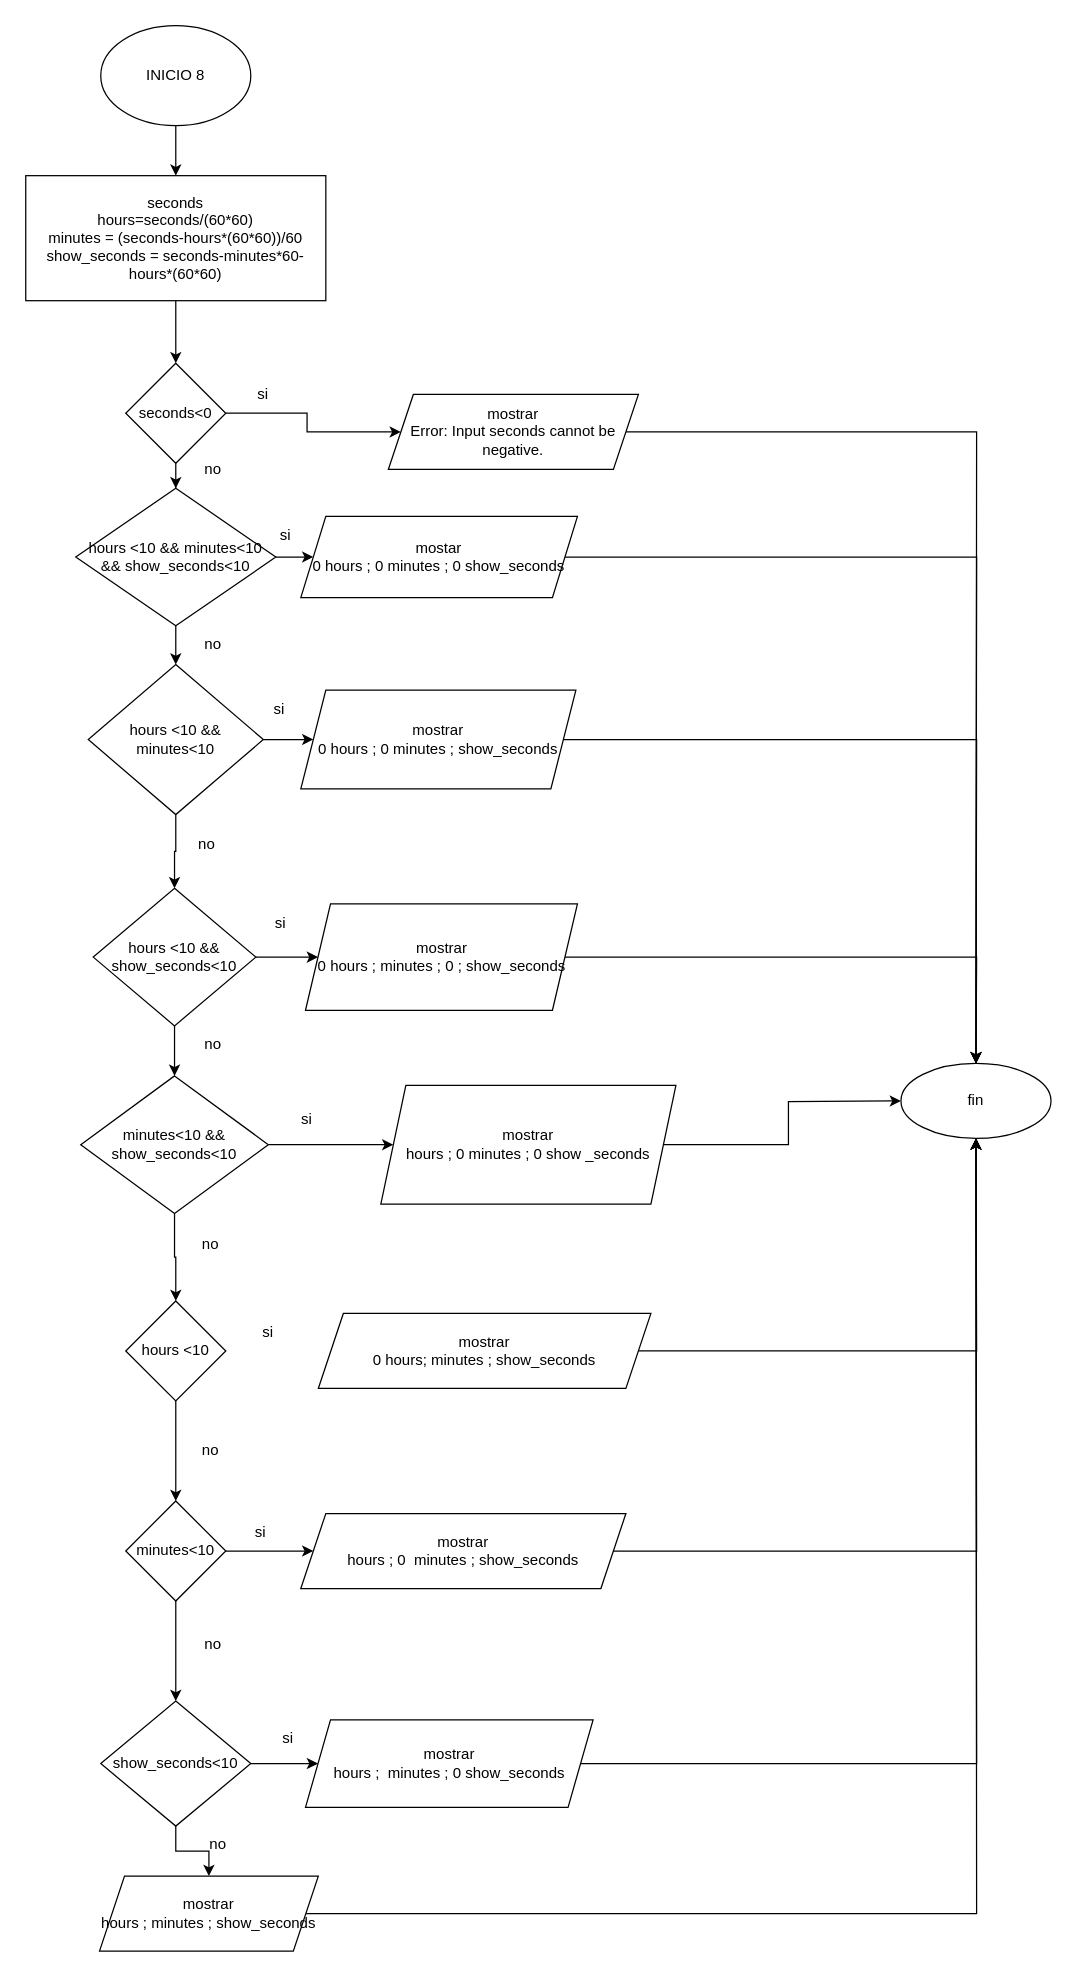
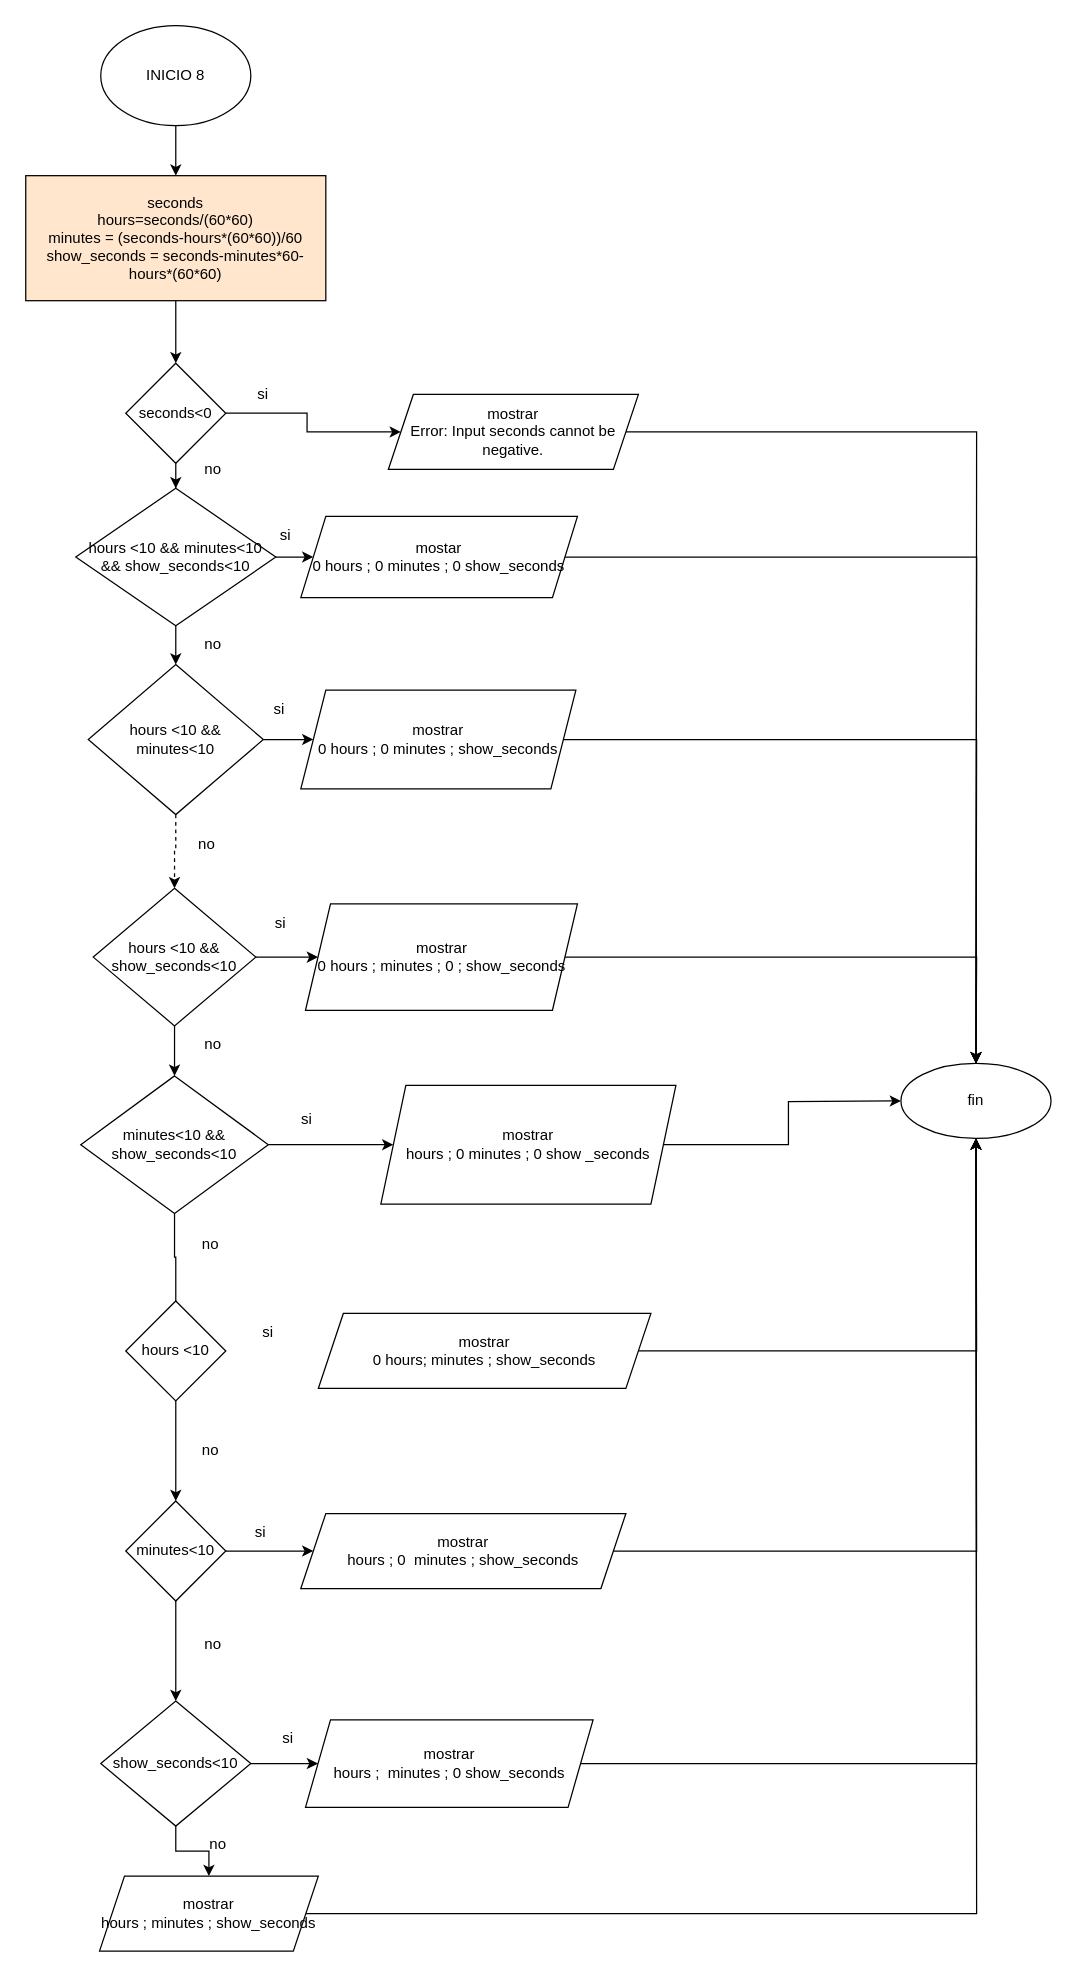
  <mxCell id="0" />
  <mxCell id="1" parent="0" />
  <mxCell id="2" value="" style="edgeStyle=orthogonalEdgeStyle;rounded=0;orthogonalLoop=1;jettySize=auto;html=1;" edge="1" parent="1" source="3" target="5"><mxGeometry relative="1" as="geometry" /></mxCell>
  <mxCell id="3" value="INICIO 8" style="ellipse;whiteSpace=wrap;html=1;" vertex="1" parent="1"><mxGeometry x="80" y="20" width="120" height="80" as="geometry" /></mxCell>
  <mxCell id="4" value="" style="edgeStyle=orthogonalEdgeStyle;rounded=0;orthogonalLoop=1;jettySize=auto;html=1;" edge="1" parent="1" source="5" target="8"><mxGeometry relative="1" as="geometry" /></mxCell>
- <mxCell id="5" value="seconds&lt;div&gt;hours=seconds/(60*60)&lt;br&gt;&lt;/div&gt;&lt;div&gt;minutes = (seconds-hours*(60*60))/60&lt;br&gt;&lt;/div&gt;&lt;div&gt;show_seconds = seconds-minutes*60-hours*(60*60)&lt;br&gt;&lt;/div&gt;" style="whiteSpace=wrap;html=1;" vertex="1" parent="1"><mxGeometry x="20" y="140" width="240" height="100" as="geometry" /></mxCell>
+ <mxCell id="5" value="seconds&lt;div&gt;hours=seconds/(60*60)&lt;br&gt;&lt;/div&gt;&lt;div&gt;minutes = (seconds-hours*(60*60))/60&lt;br&gt;&lt;/div&gt;&lt;div&gt;show_seconds = seconds-minutes*60-hours*(60*60)&lt;br&gt;&lt;/div&gt;" style="whiteSpace=wrap;html=1;fillColor=#ffe6cc;" vertex="1" parent="1"><mxGeometry x="20" y="140" width="240" height="100" as="geometry" /></mxCell>
  <mxCell id="6" value="" style="edgeStyle=orthogonalEdgeStyle;rounded=0;orthogonalLoop=1;jettySize=auto;html=1;" edge="1" parent="1" source="8" target="11"><mxGeometry relative="1" as="geometry" /></mxCell>
  <mxCell id="7" value="" style="edgeStyle=orthogonalEdgeStyle;rounded=0;orthogonalLoop=1;jettySize=auto;html=1;" edge="1" parent="1" source="8" target="30"><mxGeometry relative="1" as="geometry" /></mxCell>
  <mxCell id="8" value="seconds&amp;lt;0" style="rhombus;whiteSpace=wrap;html=1;" vertex="1" parent="1"><mxGeometry x="100" y="290" width="80" height="80" as="geometry" /></mxCell>
  <mxCell id="9" value="" style="edgeStyle=orthogonalEdgeStyle;rounded=0;orthogonalLoop=1;jettySize=auto;html=1;" edge="1" parent="1" source="11" target="14"><mxGeometry relative="1" as="geometry" /></mxCell>
  <mxCell id="10" value="" style="edgeStyle=orthogonalEdgeStyle;rounded=0;orthogonalLoop=1;jettySize=auto;html=1;" edge="1" parent="1" source="11" target="32"><mxGeometry relative="1" as="geometry" /></mxCell>
  <mxCell id="11" value="hours &amp;lt;10 &amp;amp;&amp;amp; minutes&amp;lt;10 &amp;amp;&amp;amp; show_seconds&amp;lt;10" style="rhombus;whiteSpace=wrap;html=1;" vertex="1" parent="1"><mxGeometry x="60" y="390" width="160" height="110" as="geometry" /></mxCell>
- <mxCell id="12" value="" style="edgeStyle=orthogonalEdgeStyle;rounded=0;orthogonalLoop=1;jettySize=auto;html=1;" edge="1" parent="1" source="14" target="17"><mxGeometry relative="1" as="geometry" /></mxCell>
+ <mxCell id="12" value="" style="edgeStyle=orthogonalEdgeStyle;rounded=0;orthogonalLoop=1;jettySize=auto;html=1;dashed=1;" edge="1" parent="1" source="14" target="17"><mxGeometry relative="1" as="geometry" /></mxCell>
  <mxCell id="13" value="" style="edgeStyle=orthogonalEdgeStyle;rounded=0;orthogonalLoop=1;jettySize=auto;html=1;" edge="1" parent="1" source="14" target="34"><mxGeometry relative="1" as="geometry" /></mxCell>
  <mxCell id="14" value="hours &amp;lt;10 &amp;amp;&amp;amp; minutes&amp;lt;10" style="rhombus;whiteSpace=wrap;html=1;" vertex="1" parent="1"><mxGeometry x="70" y="531" width="140" height="120" as="geometry" /></mxCell>
  <mxCell id="15" value="" style="edgeStyle=orthogonalEdgeStyle;rounded=0;orthogonalLoop=1;jettySize=auto;html=1;" edge="1" parent="1" source="17" target="20"><mxGeometry relative="1" as="geometry" /></mxCell>
  <mxCell id="16" value="" style="edgeStyle=orthogonalEdgeStyle;rounded=0;orthogonalLoop=1;jettySize=auto;html=1;" edge="1" parent="1" source="17" target="36"><mxGeometry relative="1" as="geometry" /></mxCell>
  <mxCell id="17" value="hours &amp;lt;10 &amp;amp;&amp;amp; show_seconds&amp;lt;10" style="rhombus;whiteSpace=wrap;html=1;" vertex="1" parent="1"><mxGeometry x="74" y="710" width="130" height="110" as="geometry" /></mxCell>
- <mxCell id="18" value="" style="edgeStyle=orthogonalEdgeStyle;rounded=0;orthogonalLoop=1;jettySize=auto;html=1;" edge="1" parent="1" source="20" target="22"><mxGeometry relative="1" as="geometry" /></mxCell>
+ <mxCell id="18" value="" style="edgeStyle=orthogonalEdgeStyle;rounded=0;orthogonalLoop=1;jettySize=auto;html=1;endArrow=none;" edge="1" parent="1" source="20" target="22"><mxGeometry relative="1" as="geometry" /></mxCell>
  <mxCell id="19" value="" style="edgeStyle=orthogonalEdgeStyle;rounded=0;orthogonalLoop=1;jettySize=auto;html=1;" edge="1" parent="1" source="20" target="38"><mxGeometry relative="1" as="geometry" /></mxCell>
  <mxCell id="20" value="minutes&amp;lt;10 &amp;amp;&amp;amp; show_seconds&amp;lt;10" style="rhombus;whiteSpace=wrap;html=1;" vertex="1" parent="1"><mxGeometry x="64" y="860" width="150" height="110" as="geometry" /></mxCell>
  <mxCell id="21" value="" style="edgeStyle=orthogonalEdgeStyle;rounded=0;orthogonalLoop=1;jettySize=auto;html=1;" edge="1" parent="1" source="22" target="25"><mxGeometry relative="1" as="geometry" /></mxCell>
  <mxCell id="22" value="hours &amp;lt;10" style="rhombus;whiteSpace=wrap;html=1;" vertex="1" parent="1"><mxGeometry x="100" y="1040" width="80" height="80" as="geometry" /></mxCell>
  <mxCell id="23" value="" style="edgeStyle=orthogonalEdgeStyle;rounded=0;orthogonalLoop=1;jettySize=auto;html=1;" edge="1" parent="1" source="25" target="28"><mxGeometry relative="1" as="geometry" /></mxCell>
  <mxCell id="24" value="" style="edgeStyle=orthogonalEdgeStyle;rounded=0;orthogonalLoop=1;jettySize=auto;html=1;" edge="1" parent="1" source="25" target="42"><mxGeometry relative="1" as="geometry" /></mxCell>
  <mxCell id="25" value="minutes&amp;lt;10" style="rhombus;whiteSpace=wrap;html=1;" vertex="1" parent="1"><mxGeometry x="100" y="1200" width="80" height="80" as="geometry" /></mxCell>
  <mxCell id="26" value="" style="edgeStyle=orthogonalEdgeStyle;rounded=0;orthogonalLoop=1;jettySize=auto;html=1;" edge="1" parent="1" source="28" target="44"><mxGeometry relative="1" as="geometry" /></mxCell>
  <mxCell id="27" value="" style="edgeStyle=orthogonalEdgeStyle;rounded=0;orthogonalLoop=1;jettySize=auto;html=1;" edge="1" parent="1" source="28" target="46"><mxGeometry relative="1" as="geometry" /></mxCell>
  <mxCell id="28" value="show_seconds&amp;lt;10" style="rhombus;whiteSpace=wrap;html=1;" vertex="1" parent="1"><mxGeometry x="80" y="1360" width="120" height="100" as="geometry" /></mxCell>
  <mxCell id="29" style="edgeStyle=orthogonalEdgeStyle;rounded=0;orthogonalLoop=1;jettySize=auto;html=1;entryX=0.5;entryY=0;entryDx=0;entryDy=0;" edge="1" parent="1" source="30"><mxGeometry relative="1" as="geometry"><mxPoint x="780" y="850" as="targetPoint" /></mxGeometry></mxCell>
  <mxCell id="30" value="mostrar&lt;div&gt;Error: Input seconds cannot be negative.&lt;br&gt;&lt;/div&gt;" style="shape=parallelogram;perimeter=parallelogramPerimeter;whiteSpace=wrap;html=1;fixedSize=1;" vertex="1" parent="1"><mxGeometry x="310" y="315" width="200" height="60" as="geometry" /></mxCell>
  <mxCell id="31" style="edgeStyle=orthogonalEdgeStyle;rounded=0;orthogonalLoop=1;jettySize=auto;html=1;entryX=0.5;entryY=0;entryDx=0;entryDy=0;" edge="1" parent="1" source="32"><mxGeometry relative="1" as="geometry"><mxPoint x="780" y="850" as="targetPoint" /></mxGeometry></mxCell>
  <mxCell id="32" value="mostar&lt;div&gt;0 hours ; 0 minutes ; 0 show_seconds&lt;/div&gt;" style="shape=parallelogram;perimeter=parallelogramPerimeter;whiteSpace=wrap;html=1;fixedSize=1;" vertex="1" parent="1"><mxGeometry x="240" y="412.5" width="221.25" height="65" as="geometry" /></mxCell>
  <mxCell id="33" style="edgeStyle=orthogonalEdgeStyle;rounded=0;orthogonalLoop=1;jettySize=auto;html=1;entryX=0.5;entryY=0;entryDx=0;entryDy=0;" edge="1" parent="1" source="34"><mxGeometry relative="1" as="geometry"><mxPoint x="780" y="850" as="targetPoint" /></mxGeometry></mxCell>
  <mxCell id="34" value="mostrar&lt;div&gt;0 hours ; 0 minutes ; show_seconds&lt;/div&gt;" style="shape=parallelogram;perimeter=parallelogramPerimeter;whiteSpace=wrap;html=1;fixedSize=1;" vertex="1" parent="1"><mxGeometry x="240" y="551.5" width="220" height="79" as="geometry" /></mxCell>
  <mxCell id="35" style="edgeStyle=orthogonalEdgeStyle;rounded=0;orthogonalLoop=1;jettySize=auto;html=1;entryX=0.5;entryY=0;entryDx=0;entryDy=0;" edge="1" parent="1" source="36"><mxGeometry relative="1" as="geometry"><mxPoint x="780" y="850" as="targetPoint" /></mxGeometry></mxCell>
  <mxCell id="36" value="mostrar&lt;div&gt;0 hours ; minutes ; 0 ; show_seconds&lt;/div&gt;" style="shape=parallelogram;perimeter=parallelogramPerimeter;whiteSpace=wrap;html=1;fixedSize=1;" vertex="1" parent="1"><mxGeometry x="243.75" y="722.5" width="217.5" height="85" as="geometry" /></mxCell>
  <mxCell id="37" style="edgeStyle=orthogonalEdgeStyle;rounded=0;orthogonalLoop=1;jettySize=auto;html=1;entryX=0;entryY=0.5;entryDx=0;entryDy=0;" edge="1" parent="1" source="38"><mxGeometry relative="1" as="geometry"><mxPoint x="720" y="880" as="targetPoint" /></mxGeometry></mxCell>
  <mxCell id="38" value="mostrar&lt;div&gt;hours ; 0 minutes ; 0 show _seconds&lt;/div&gt;" style="shape=parallelogram;perimeter=parallelogramPerimeter;whiteSpace=wrap;html=1;fixedSize=1;" vertex="1" parent="1"><mxGeometry x="304" y="867.5" width="236" height="95" as="geometry" /></mxCell>
  <mxCell id="39" style="edgeStyle=orthogonalEdgeStyle;rounded=0;orthogonalLoop=1;jettySize=auto;html=1;entryX=0.5;entryY=1;entryDx=0;entryDy=0;" edge="1" parent="1" source="40"><mxGeometry relative="1" as="geometry"><mxPoint x="780" y="910" as="targetPoint" /></mxGeometry></mxCell>
  <mxCell id="40" value="mostrar&lt;div&gt;0 hours; minutes ; show_seconds&lt;/div&gt;" style="shape=parallelogram;perimeter=parallelogramPerimeter;whiteSpace=wrap;html=1;fixedSize=1;" vertex="1" parent="1"><mxGeometry x="254" y="1050" width="266" height="60" as="geometry" /></mxCell>
  <mxCell id="41" style="edgeStyle=orthogonalEdgeStyle;rounded=0;orthogonalLoop=1;jettySize=auto;html=1;" edge="1" parent="1" source="42"><mxGeometry relative="1" as="geometry"><mxPoint x="780" y="910" as="targetPoint" /></mxGeometry></mxCell>
  <mxCell id="42" value="mostrar&lt;div&gt;hours ; 0&amp;nbsp; minutes ; show_seconds&lt;/div&gt;" style="shape=parallelogram;perimeter=parallelogramPerimeter;whiteSpace=wrap;html=1;fixedSize=1;" vertex="1" parent="1"><mxGeometry x="240" y="1210" width="260" height="60" as="geometry" /></mxCell>
  <mxCell id="43" style="edgeStyle=orthogonalEdgeStyle;rounded=0;orthogonalLoop=1;jettySize=auto;html=1;entryX=0.5;entryY=1;entryDx=0;entryDy=0;" edge="1" parent="1" source="44"><mxGeometry relative="1" as="geometry"><mxPoint x="780" y="910" as="targetPoint" /></mxGeometry></mxCell>
  <mxCell id="44" value="mostrar&lt;div&gt;hours ;&amp;nbsp; minutes ; 0 show_seconds&lt;/div&gt;" style="shape=parallelogram;perimeter=parallelogramPerimeter;whiteSpace=wrap;html=1;fixedSize=1;" vertex="1" parent="1"><mxGeometry x="243.75" y="1375" width="230" height="70" as="geometry" /></mxCell>
  <mxCell id="45" style="edgeStyle=orthogonalEdgeStyle;rounded=0;orthogonalLoop=1;jettySize=auto;html=1;entryX=0.5;entryY=1;entryDx=0;entryDy=0;" edge="1" parent="1" source="46"><mxGeometry relative="1" as="geometry"><mxPoint x="780" y="910" as="targetPoint" /></mxGeometry></mxCell>
  <mxCell id="46" value="mostrar&lt;div&gt;hours ; minutes ; show_seconds&lt;/div&gt;" style="shape=parallelogram;perimeter=parallelogramPerimeter;whiteSpace=wrap;html=1;fixedSize=1;" vertex="1" parent="1"><mxGeometry x="79" y="1500" width="175" height="60" as="geometry" /></mxCell>
  <mxCell id="47" value="si" style="text;html=1;align=center;verticalAlign=middle;whiteSpace=wrap;rounded=0;" vertex="1" parent="1"><mxGeometry x="180" y="300" width="60" height="30" as="geometry" /></mxCell>
  <mxCell id="48" value="si" style="text;html=1;align=center;verticalAlign=middle;whiteSpace=wrap;rounded=0;" vertex="1" parent="1"><mxGeometry x="198" y="412.5" width="60" height="30" as="geometry" /></mxCell>
  <mxCell id="49" value="si" style="text;html=1;align=center;verticalAlign=middle;whiteSpace=wrap;rounded=0;" vertex="1" parent="1"><mxGeometry x="193" y="551.5" width="60" height="30" as="geometry" /></mxCell>
  <mxCell id="50" value="si" style="text;html=1;align=center;verticalAlign=middle;whiteSpace=wrap;rounded=0;" vertex="1" parent="1"><mxGeometry x="194" y="722.5" width="60" height="30" as="geometry" /></mxCell>
  <mxCell id="51" value="si" style="text;html=1;align=center;verticalAlign=middle;whiteSpace=wrap;rounded=0;" vertex="1" parent="1"><mxGeometry x="215.18" y="880" width="60" height="30" as="geometry" /></mxCell>
  <mxCell id="52" value="si" style="text;html=1;align=center;verticalAlign=middle;whiteSpace=wrap;rounded=0;" vertex="1" parent="1"><mxGeometry x="183.75" y="1050" width="60" height="30" as="geometry" /></mxCell>
  <mxCell id="53" value="si" style="text;html=1;align=center;verticalAlign=middle;whiteSpace=wrap;rounded=0;" vertex="1" parent="1"><mxGeometry x="177.5" y="1210" width="60" height="30" as="geometry" /></mxCell>
  <mxCell id="54" value="si" style="text;html=1;align=center;verticalAlign=middle;whiteSpace=wrap;rounded=0;" vertex="1" parent="1"><mxGeometry x="200" y="1375" width="60" height="30" as="geometry" /></mxCell>
  <mxCell id="55" value="no" style="text;html=1;align=center;verticalAlign=middle;whiteSpace=wrap;rounded=0;" vertex="1" parent="1"><mxGeometry x="140" y="360" width="60" height="30" as="geometry" /></mxCell>
  <mxCell id="56" value="no" style="text;html=1;align=center;verticalAlign=middle;whiteSpace=wrap;rounded=0;" vertex="1" parent="1"><mxGeometry x="140" y="500" width="60" height="30" as="geometry" /></mxCell>
  <mxCell id="57" value="no" style="text;html=1;align=center;verticalAlign=middle;whiteSpace=wrap;rounded=0;" vertex="1" parent="1"><mxGeometry x="135" y="660" width="60" height="30" as="geometry" /></mxCell>
  <mxCell id="58" value="no" style="text;html=1;align=center;verticalAlign=middle;whiteSpace=wrap;rounded=0;" vertex="1" parent="1"><mxGeometry x="140" y="820" width="60" height="30" as="geometry" /></mxCell>
  <mxCell id="59" value="no" style="text;html=1;align=center;verticalAlign=middle;whiteSpace=wrap;rounded=0;" vertex="1" parent="1"><mxGeometry x="138" y="980" width="60" height="30" as="geometry" /></mxCell>
  <mxCell id="60" value="no" style="text;html=1;align=center;verticalAlign=middle;whiteSpace=wrap;rounded=0;" vertex="1" parent="1"><mxGeometry x="138" y="1145" width="60" height="30" as="geometry" /></mxCell>
  <mxCell id="61" value="no" style="text;html=1;align=center;verticalAlign=middle;whiteSpace=wrap;rounded=0;" vertex="1" parent="1"><mxGeometry x="140" y="1300" width="60" height="30" as="geometry" /></mxCell>
  <mxCell id="62" value="no" style="text;html=1;align=center;verticalAlign=middle;whiteSpace=wrap;rounded=0;" vertex="1" parent="1"><mxGeometry x="144" y="1460" width="60" height="30" as="geometry" /></mxCell>
  <mxCell id="63" value="fin" style="ellipse;whiteSpace=wrap;html=1;" vertex="1" parent="1"><mxGeometry x="720" y="850" width="120" height="60" as="geometry" /></mxCell>
